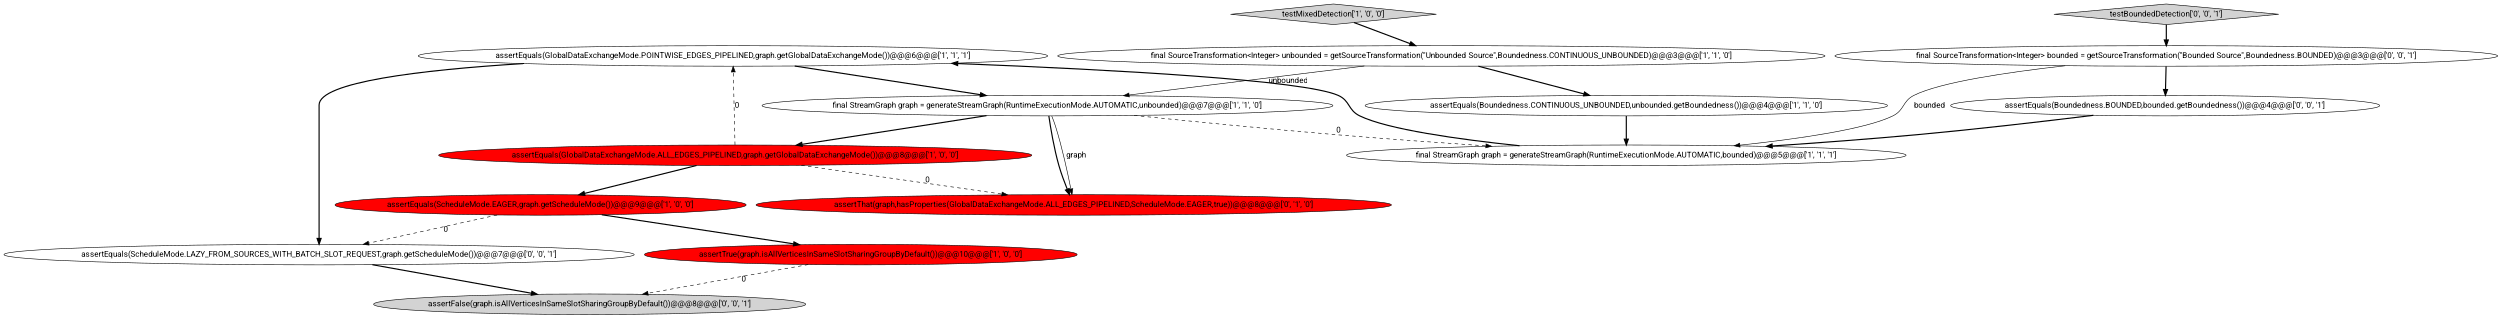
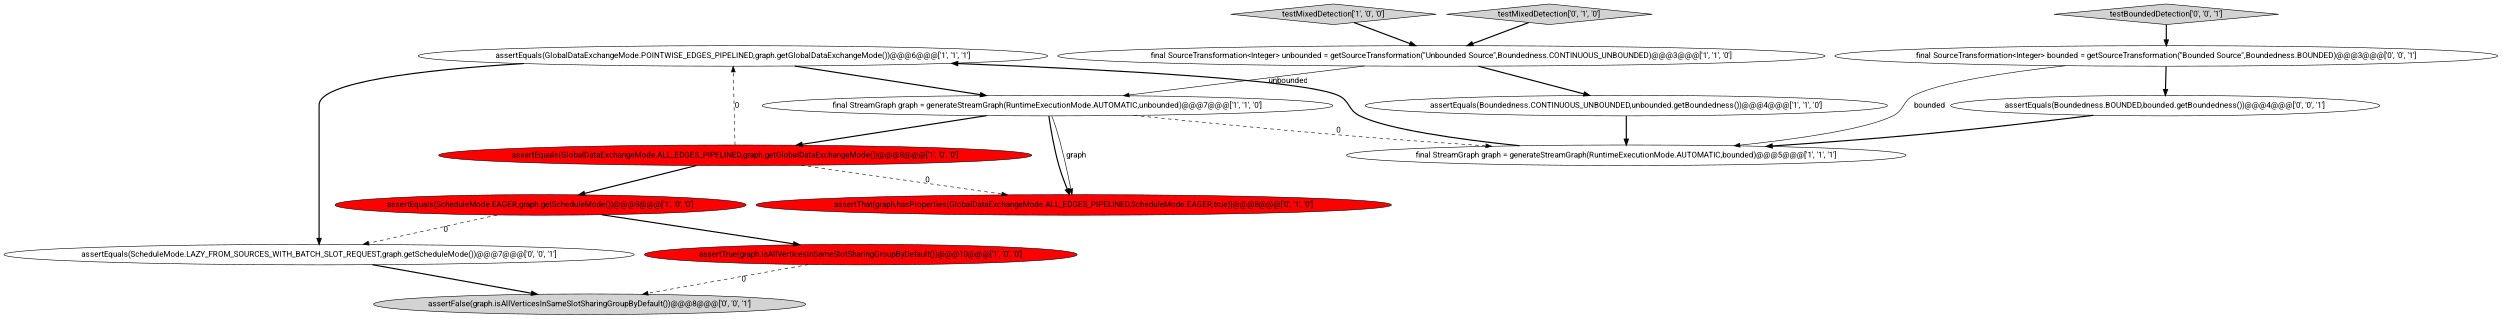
  digraph {
    fontname=Roboto
    node [fillcolor=white shape=ellipse style=filled fontname=Roboto]
    edge [style=bold fontname=Roboto]
    n1 [fillcolor=red label="assertTrue(graph.isAllVerticesInSameSlotSharingGroupByDefault())@@@10@@@['1', '0', '0']"]
    n2 [fillcolor=lightgray label="assertFalse(graph.isAllVerticesInSameSlotSharingGroupByDefault())@@@8@@@['0', '0', '1']"]
    n3 [fillcolor=lightgray label="testBoundedDetection['0', '0', '1']" shape=diamond]
    n4 [label="final SourceTransformation<Integer> bounded = getSourceTransformation(\"Bounded Source\",Boundedness.BOUNDED)@@@3@@@['0', '0', '1']"]
    n5 [label="final StreamGraph graph = generateStreamGraph(RuntimeExecutionMode.AUTOMATIC,unbounded)@@@7@@@['1', '1', '0']"]
    n6 [label="final StreamGraph graph = generateStreamGraph(RuntimeExecutionMode.AUTOMATIC,bounded)@@@5@@@['1', '1', '1']"]
    n7 [fillcolor=red label="assertThat(graph,hasProperties(GlobalDataExchangeMode.ALL_EDGES_PIPELINED,ScheduleMode.EAGER,true))@@@8@@@['0', '1', '0']"]
    n8 [fillcolor=red label="assertEquals(GlobalDataExchangeMode.ALL_EDGES_PIPELINED,graph.getGlobalDataExchangeMode())@@@8@@@['1', '0', '0']"]
    n9 [fillcolor=lightgray label="testMixedDetection['1', '0', '0']" shape=diamond]
    n10 [label="final SourceTransformation<Integer> unbounded = getSourceTransformation(\"Unbounded Source\",Boundedness.CONTINUOUS_UNBOUNDED)@@@3@@@['1', '1', '0']"]
    n11 [label="assertEquals(GlobalDataExchangeMode.POINTWISE_EDGES_PIPELINED,graph.getGlobalDataExchangeMode())@@@6@@@['1', '1', '1']"]
    n12 [label="assertEquals(Boundedness.CONTINUOUS_UNBOUNDED,unbounded.getBoundedness())@@@4@@@['1', '1', '0']"]
+   n13 [fillcolor=lightgray label="testMixedDetection['0', '1', '0']" shape=diamond]
    n14 [fillcolor=red label="assertEquals(ScheduleMode.EAGER,graph.getScheduleMode())@@@9@@@['1', '0', '0']"]
    n15 [label="assertEquals(ScheduleMode.LAZY_FROM_SOURCES_WITH_BATCH_SLOT_REQUEST,graph.getScheduleMode())@@@7@@@['0', '0', '1']"]
    n16 [label="assertEquals(Boundedness.BOUNDED,bounded.getBoundedness())@@@4@@@['0', '0', '1']"]
    n1 -> n2 [label=0 style=dashed]
    n3 -> n4
    n4 -> n6 [label=bounded style=solid]
    n4 -> n16
    n5 -> n6 [label=0 style=dashed]
    n5 -> n7 [label="graph" style=solid]
    n5 -> n7
    n5 -> n8
    n6 -> n11
    n8 -> n7 [label=0 style=dashed]
    n8 -> n11 [label=0 style=dashed]
    n8 -> n14
    n9 -> n10
    n10 -> n5 [label=unbounded style=solid]
    n10 -> n12
    n11 -> n5
    n11 -> n15
    n12 -> n6
+   n13 -> n10
    n14 -> n1
    n14 -> n15 [label=0 style=dashed]
    n15 -> n2
    n16 -> n6
  }
